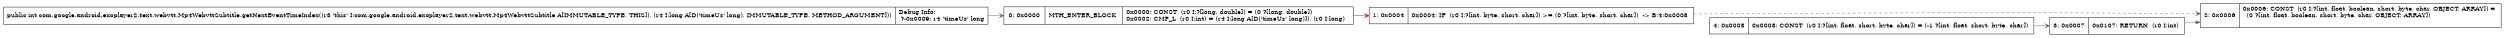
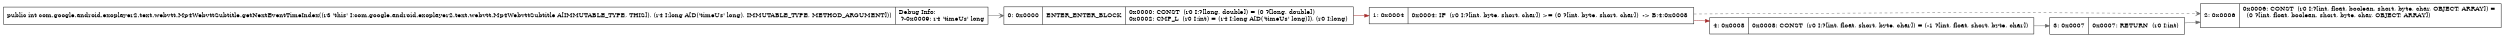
  digraph {
    rankdir=LR
    node [shape=record]
    edge [arrowhead=vee color=gray40]
-   n1 [label="{0\:\ 0x0000|MTH_ENTER_BLOCK\l|0x0000: CONST  (r0 I:?[long, double]) = (0 ?[long, double]) \l0x0002: CMP_L  (r0 I:int) = (r4 I:long A[D('timeUs' long)]), (r0 I:long) \l}"]
+   n1 [label="{0\:\ 0x0000|ENTER_ENTER_BLOCK\l|0x0000: CONST  (r0 I:?[long, double]) = (0 ?[long, double]) \l0x0002: CMP_L  (r0 I:int) = (r4 I:long A[D('timeUs' long)]), (r0 I:long) \l}"]
    n2 [label="{1\:\ 0x0004|0x0004: IF  (r0 I:?[int, byte, short, char]) \>= (0 ?[int, byte, short, char])  \-\> B:4:0x0008 \l}"]
    n3 [label="{2\:\ 0x0006|0x0006: CONST  (r0 I:?[int, float, boolean, short, byte, char, OBJECT, ARRAY]) = \l  (0 ?[int, float, boolean, short, byte, char, OBJECT, ARRAY])\l \l}"]
    n4 [label="{4\:\ 0x0008|0x0008: CONST  (r0 I:?[int, float, short, byte, char]) = (\-1 ?[int, float, short, byte, char]) \l}"]
-   n5 [label="{3\:\ 0x0007|0x0107: RETURN  (r0 I:int) \l}"]
+   n5 [label="{3\:\ 0x0007|0x0007: RETURN  (r0 I:int) \l}"]
    n6 [label="{public int com.google.android.exoplayer2.text.webvtt.Mp4WebvttSubtitle.getNextEventTimeIndex((r3 'this' I:com.google.android.exoplayer2.text.webvtt.Mp4WebvttSubtitle A[IMMUTABLE_TYPE, THIS]), (r4 I:long A[D('timeUs' long), IMMUTABLE_TYPE, METHOD_ARGUMENT]))  | Debug Info:\l  ?\-0x0009: r4 'timeUs' long\l}"]
-   n1 -> n2 [color=brown]
+   n1 -> n2 [arrowhead=normal color=brown]
    n2 -> n3 [style=dashed]
-   n4 -> n5
+   n2 -> n4 [arrowhead=normal color=brown]
+   n4 -> n5 [arrowhead=normal]
    n5 -> n3 [arrowhead=normal]
    n6 -> n1
  }
